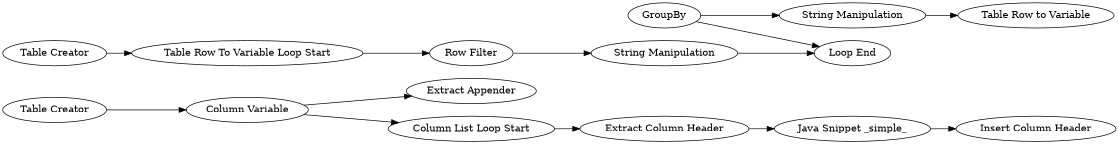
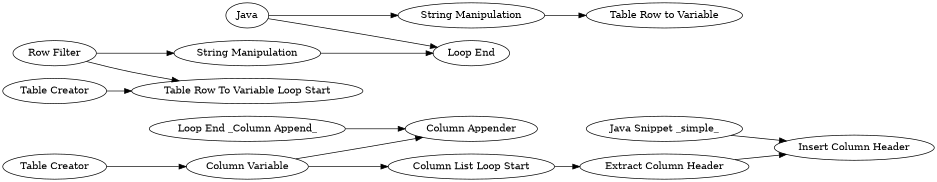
  digraph {
    rankdir=LR
-   n2 [label="Extract Appender"]
+   n1 [label="Loop End _Column Append_"]
+   n2 [label="Column Appender"]
    n3 [label="Insert Column Header"]
    n4 [label="Java Snippet _simple_"]
-   n5 [label=GroupBy]
+   n5 [label=Java]
    n6 [label="String Manipulation"]
    n7 [label="Loop End"]
    n8 [label="Table Row to Variable"]
    n9 [label="Extract Column Header"]
    n10 [label="Row Filter"]
    n11 [label="String Manipulation"]
    n12 [label="Table Creator"]
    n13 [label="Column Variable"]
    n14 [label="Column List Loop Start"]
    n15 [label="Table Row To Variable Loop Start"]
    n16 [label="Table Creator"]
+   n1 -> n2
    n4 -> n3
    n5 -> n6
    n5 -> n7
    n6 -> n8
-   n9 -> n4
+   n9 -> n3
    n10 -> n11
    n11 -> n7
    n12 -> n13
    n13 -> n2
    n13 -> n14
    n14 -> n9
-   n15 -> n10
+   n10 -> n15
    n16 -> n15
  }
